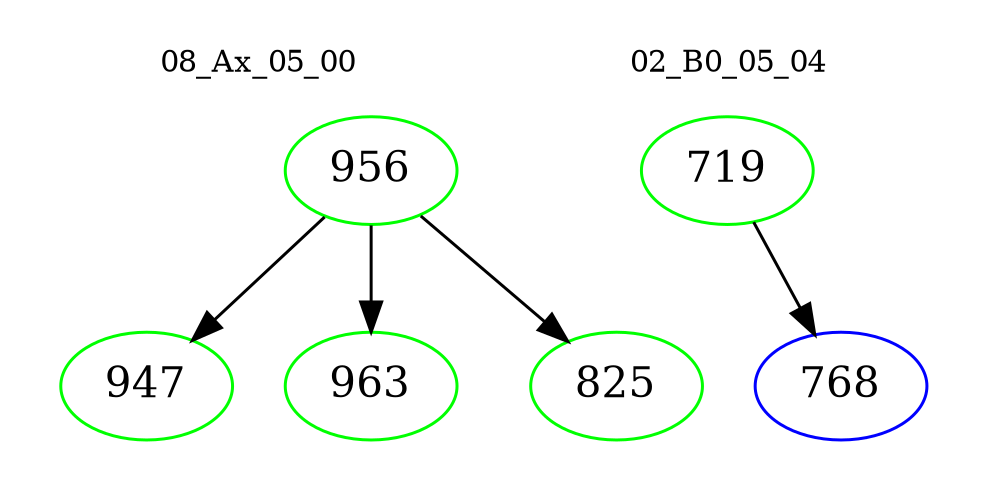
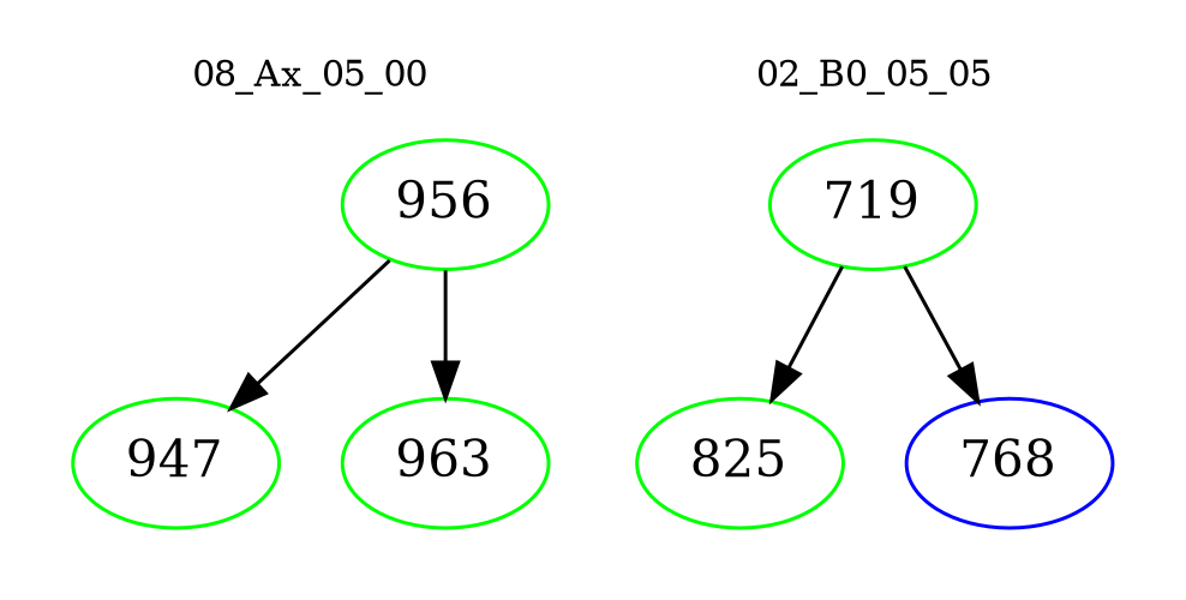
  digraph {
    node [color=green]
    edge [color=black]
    n1 [label=956]
    n2 [label=947]
    n3 [label=963]
    n4 [label=719]
    n5 [color=blue label=768]
    n6 [label=825]
    subgraph cluster_1 {
      color=white
      fontsize=10
      label="08_Ax_05_00"
      n1
      n2
      n3
    }
    subgraph cluster_2 {
      color=white
      fontsize=10
-     label="02_B0_05_04"
+     label="02_B0_05_05"
      n4
      n5
      n6
    }
    n1 -> n2
    n1 -> n3
    n4 -> n5
-   n1 -> n6
+   n4 -> n6
  }
